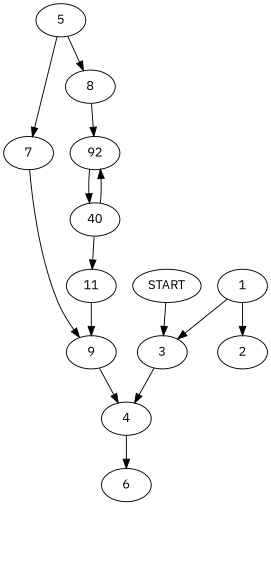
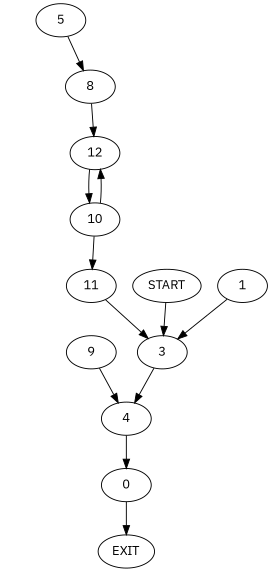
  digraph {
    fontname="IBM Plex Sans"
    node [fontname="IBM Plex Sans"]
    edge [fontname="IBM Plex Sans"]
    n1 [label=START]
    3
    1
-   2
+   n5 [label=EXIT]
    4
-   6
+   6 [label=0]
    5
-   7
    8
    9
-   12 [label=92]
-   10 [label=40]
+   12
+   10
    11
    n1 -> 3
    3 -> 4
    1 -> 3
-   1 -> 2
    4 -> 6
-   5 -> 7
+   6 -> n5
    5 -> 8
-   7 -> 9
    8 -> 12
    9 -> 4
    12 -> 10
    10 -> 12
    10 -> 11
-   11 -> 9
+   11 -> 3
  }
